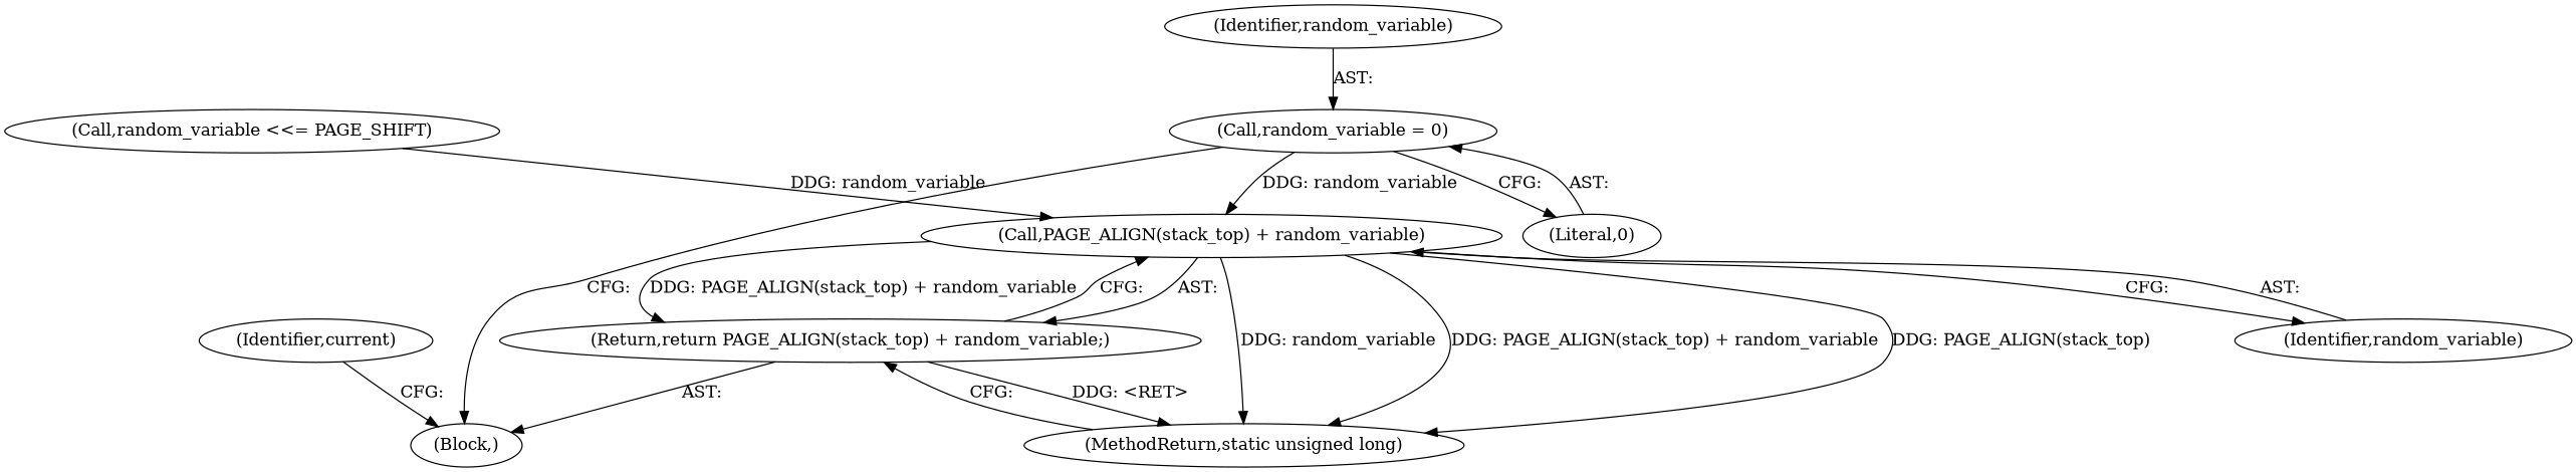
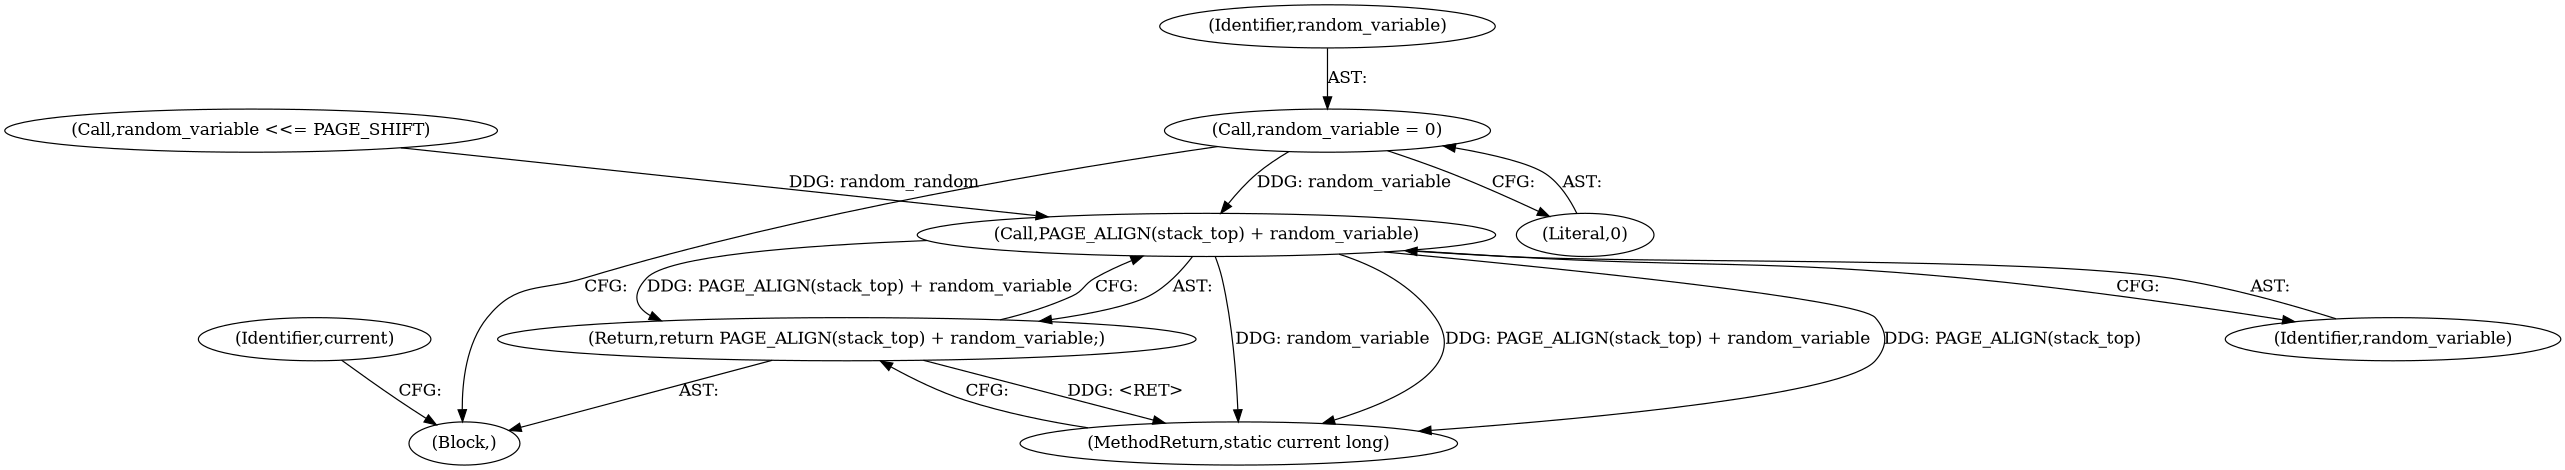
  digraph {
    n1 [label="(Call,random_variable = 0)"]
    n2 [label="(Call,PAGE_ALIGN(stack_top) + random_variable)"]
    n3 [label="(Block,)"]
    n4 [label="(Literal,0)"]
    n5 [label="(Return,return PAGE_ALIGN(stack_top) + random_variable;)"]
-   n6 [label="(MethodReturn,static unsigned long)"]
+   n6 [label="(MethodReturn,static current long)"]
    n7 [label="(Identifier,random_variable)"]
    n8 [label="(Call,random_variable <<= PAGE_SHIFT)"]
    n9 [label="(Identifier,random_variable)"]
    n10 [label="(Identifier,current)"]
    n1 -> n2 [label="DDG: random_variable"]
    n1 -> n3 [label="CFG: "]
    n1 -> n4 [label="CFG: "]
    n2 -> n5 [label="AST: "]
    n2 -> n5 [label="DDG: PAGE_ALIGN(stack_top) + random_variable"]
    n2 -> n6 [label="DDG: random_variable"]
    n2 -> n6 [label="DDG: PAGE_ALIGN(stack_top) + random_variable"]
    n2 -> n6 [label="DDG: PAGE_ALIGN(stack_top)"]
    n2 -> n7 [label="CFG: "]
    n4 -> n1 [label="AST: "]
    n5 -> n2 [label="CFG: "]
    n5 -> n3 [label="AST: "]
    n5 -> n6 [label="DDG: <RET>"]
    n6 -> n5 [label="CFG: "]
    n7 -> n2 [label="AST: "]
-   n8 -> n2 [label="DDG: random_variable"]
+   n8 -> n2 [label="DDG: random_random"]
    n9 -> n1 [label="AST: "]
    n10 -> n3 [label="CFG: "]
  }
